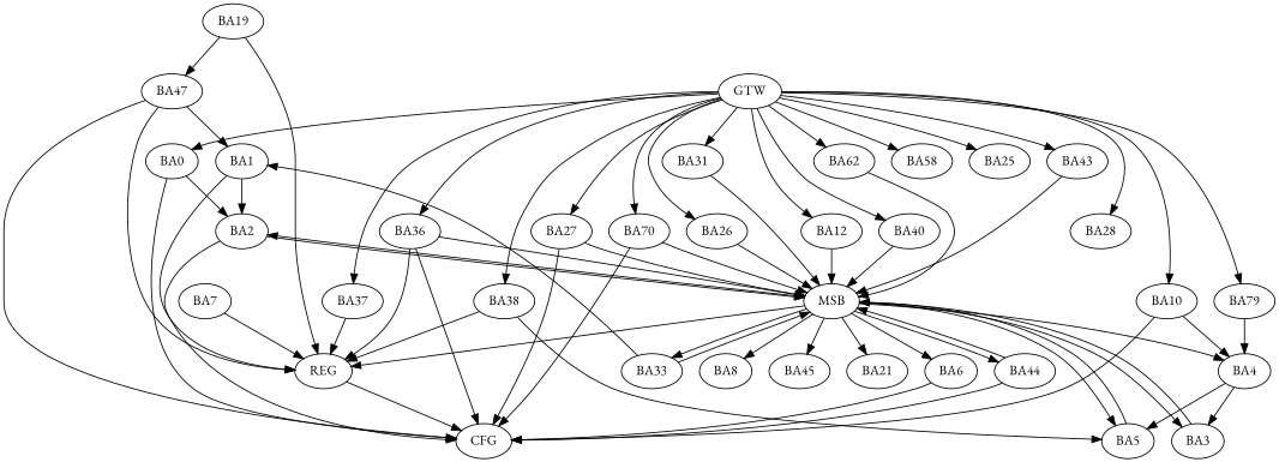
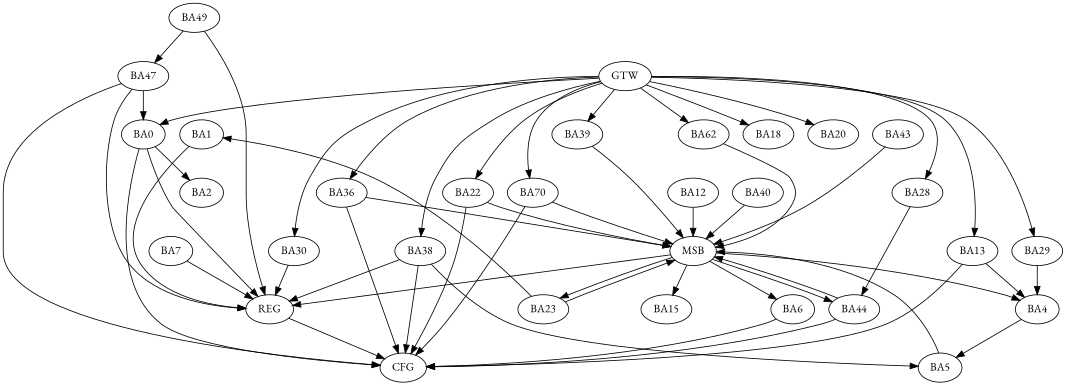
  strict digraph {
    fontname="EB Garamond"
    node [fontname="EB Garamond"]
    edge [fontname="EB Garamond"]
    n1 [label=BA1]
    n2 [label=BA2]
    n3 [label=REG]
    n4 [label=MSB]
    n5 [label=CFG]
-   n6 [label=BA3]
    n7 [label=BA4]
    n8 [label=BA5]
    n9 [label=BA6]
-   n10 [label=BA8]
    n11 [label=BA44]
-   n12 [label=BA45]
-   n13 [label=BA21]
-   n14 [label=BA33]
+   n12 [label=BA15]
+   n14 [label=BA23]
    n15 [label=BA7]
    n16 [label=BA0]
    n17 [label=BA70]
    n18 [label=BA12]
-   n19 [label=BA10]
+   n19 [label=BA13]
    n20 [label=BA47]
-   n21 [label=BA58]
-   n22 [label=BA19]
+   n21 [label=BA18]
+   n22 [label=BA49]
    n23 [label=BA40]
-   n24 [label=BA27]
-   n25 [label=BA25]
-   n26 [label=BA26]
+   n24 [label=BA22]
+   n25 [label=BA20]
    n27 [label=BA28]
-   n28 [label=BA79]
-   n29 [label=BA37]
-   n30 [label=BA31]
+   n28 [label=BA29]
+   n29 [label=BA30]
+   n30 [label=BA39]
    n31 [label=BA62]
    n32 [label=BA43]
    n33 [label=BA38]
    n34 [label=BA36]
    n35 [label=GTW]
-   n1 -> n2
    n1 -> n3
-   n2 -> n4
-   n2 -> n5
+   n33 -> n5
    n3 -> n5
-   n4 -> n2
    n4 -> n3
-   n4 -> n6
    n4 -> n7
-   n4 -> n8
    n4 -> n9
-   n4 -> n10
    n4 -> n11
    n4 -> n12
-   n4 -> n13
    n4 -> n14
-   n6 -> n4
-   n7 -> n6
    n7 -> n8
    n8 -> n4
    n9 -> n5
    n11 -> n4
    n11 -> n5
    n14 -> n1
    n14 -> n4
    n15 -> n3
    n16 -> n2
-   n34 -> n3
+   n16 -> n3
    n16 -> n5
    n17 -> n4
    n17 -> n5
    n18 -> n4
    n19 -> n5
    n19 -> n7
-   n20 -> n1
+   n20 -> n16
    n20 -> n3
    n20 -> n5
    n22 -> n3
    n22 -> n20
    n23 -> n4
    n24 -> n4
    n24 -> n5
-   n26 -> n4
+   n27 -> n11
    n28 -> n7
    n29 -> n3
    n30 -> n4
    n31 -> n4
    n32 -> n4
    n33 -> n3
    n33 -> n8
    n34 -> n4
    n34 -> n5
    n35 -> n16
    n35 -> n17
-   n35 -> n18
    n35 -> n19
    n35 -> n21
-   n35 -> n23
    n35 -> n24
    n35 -> n25
-   n35 -> n26
    n35 -> n27
    n35 -> n28
    n35 -> n29
    n35 -> n30
    n35 -> n31
-   n35 -> n32
    n35 -> n33
    n35 -> n34
  }
